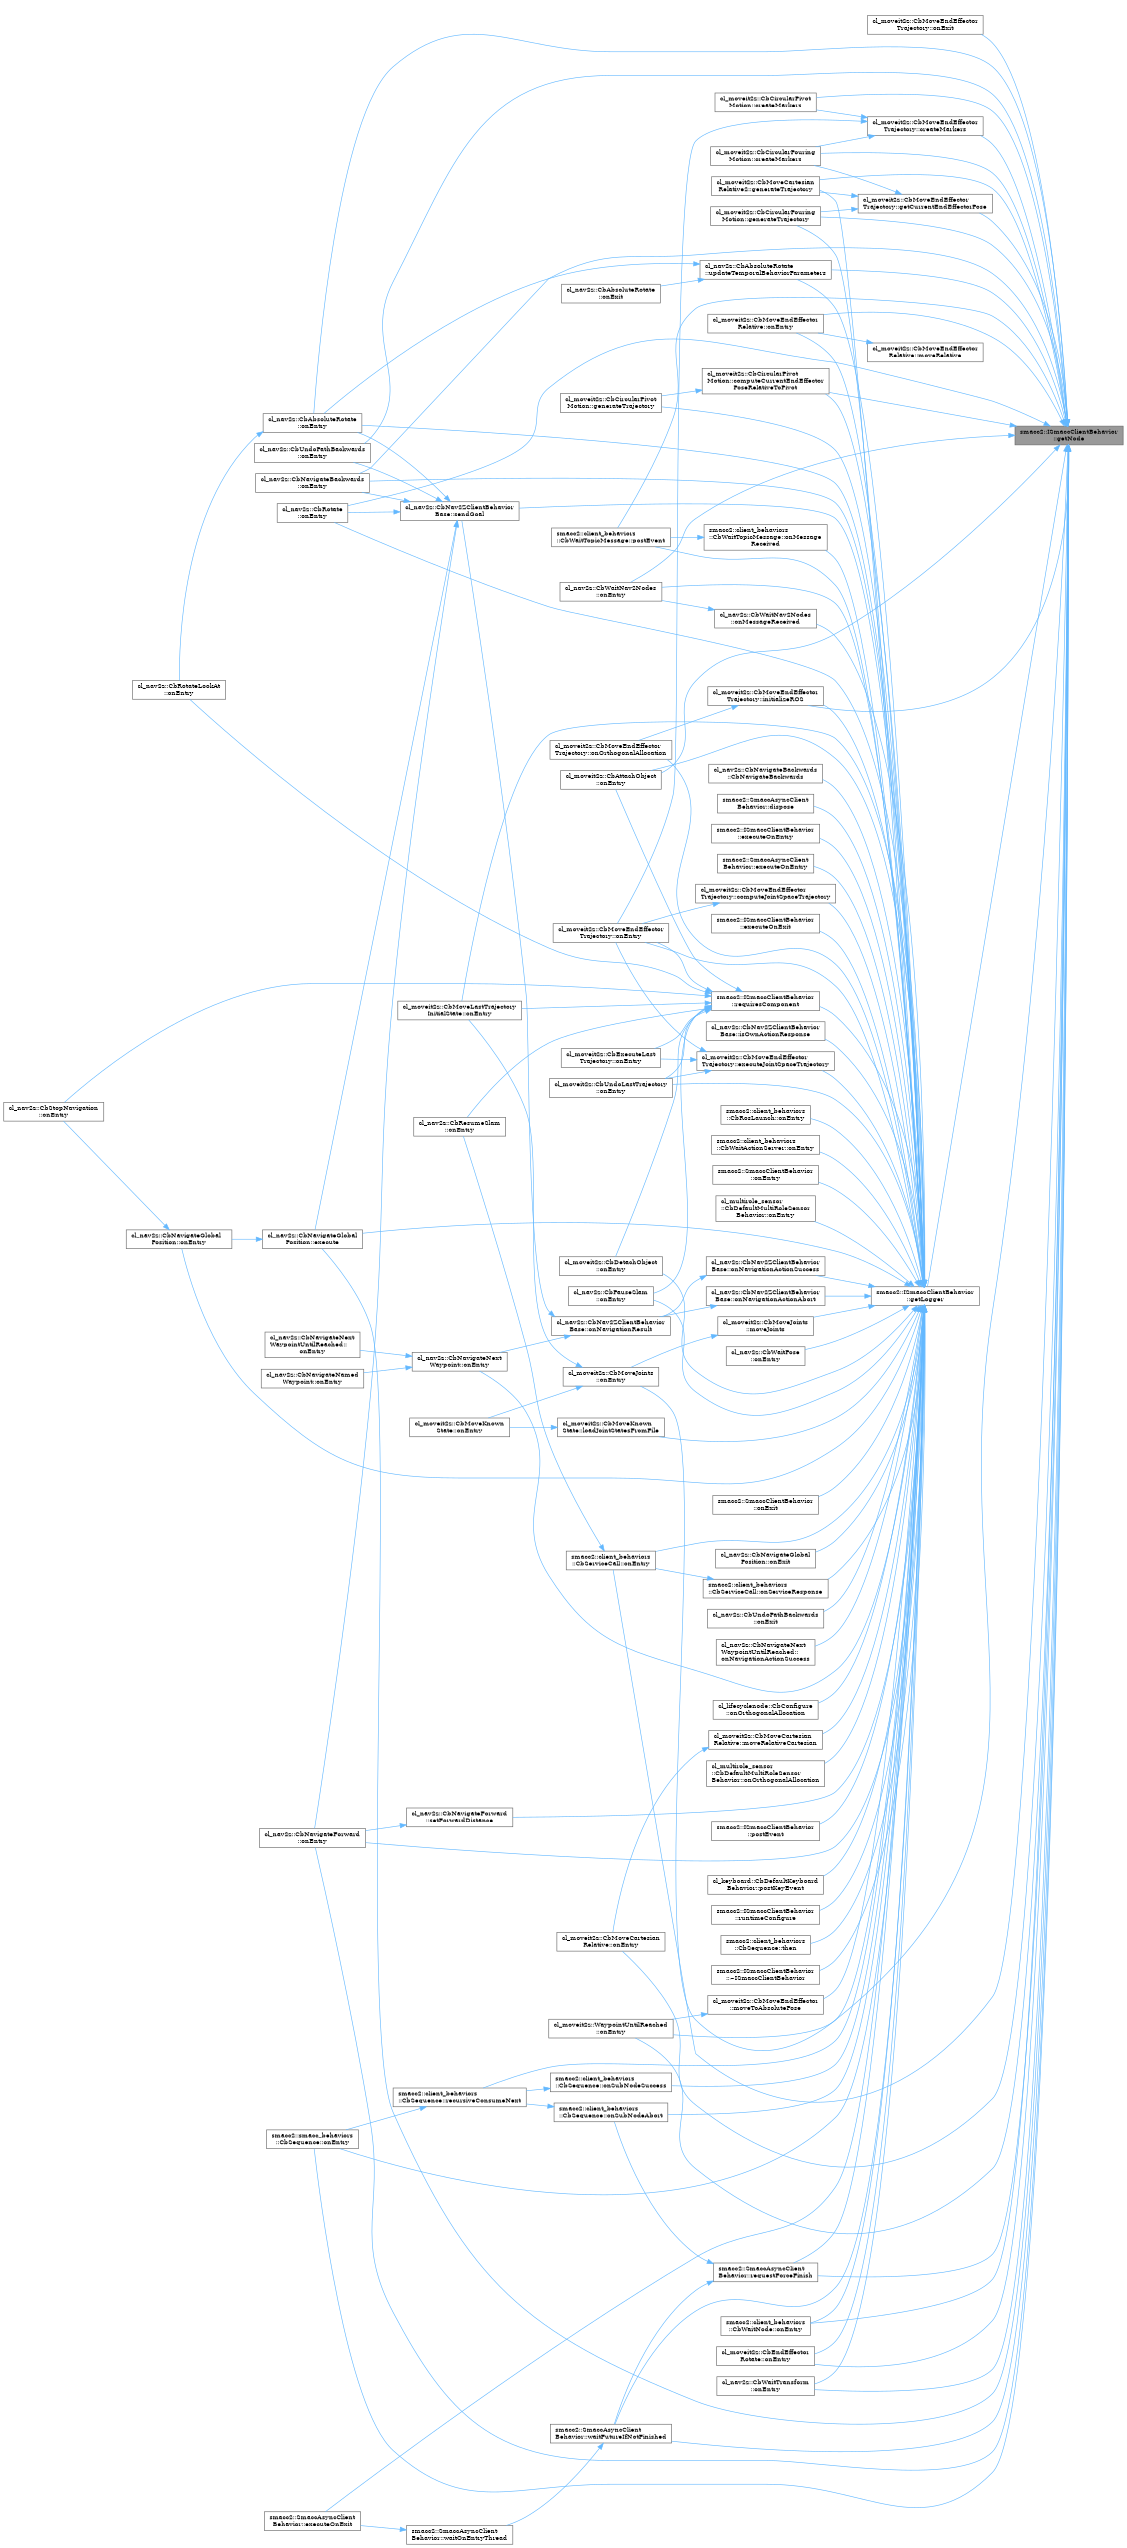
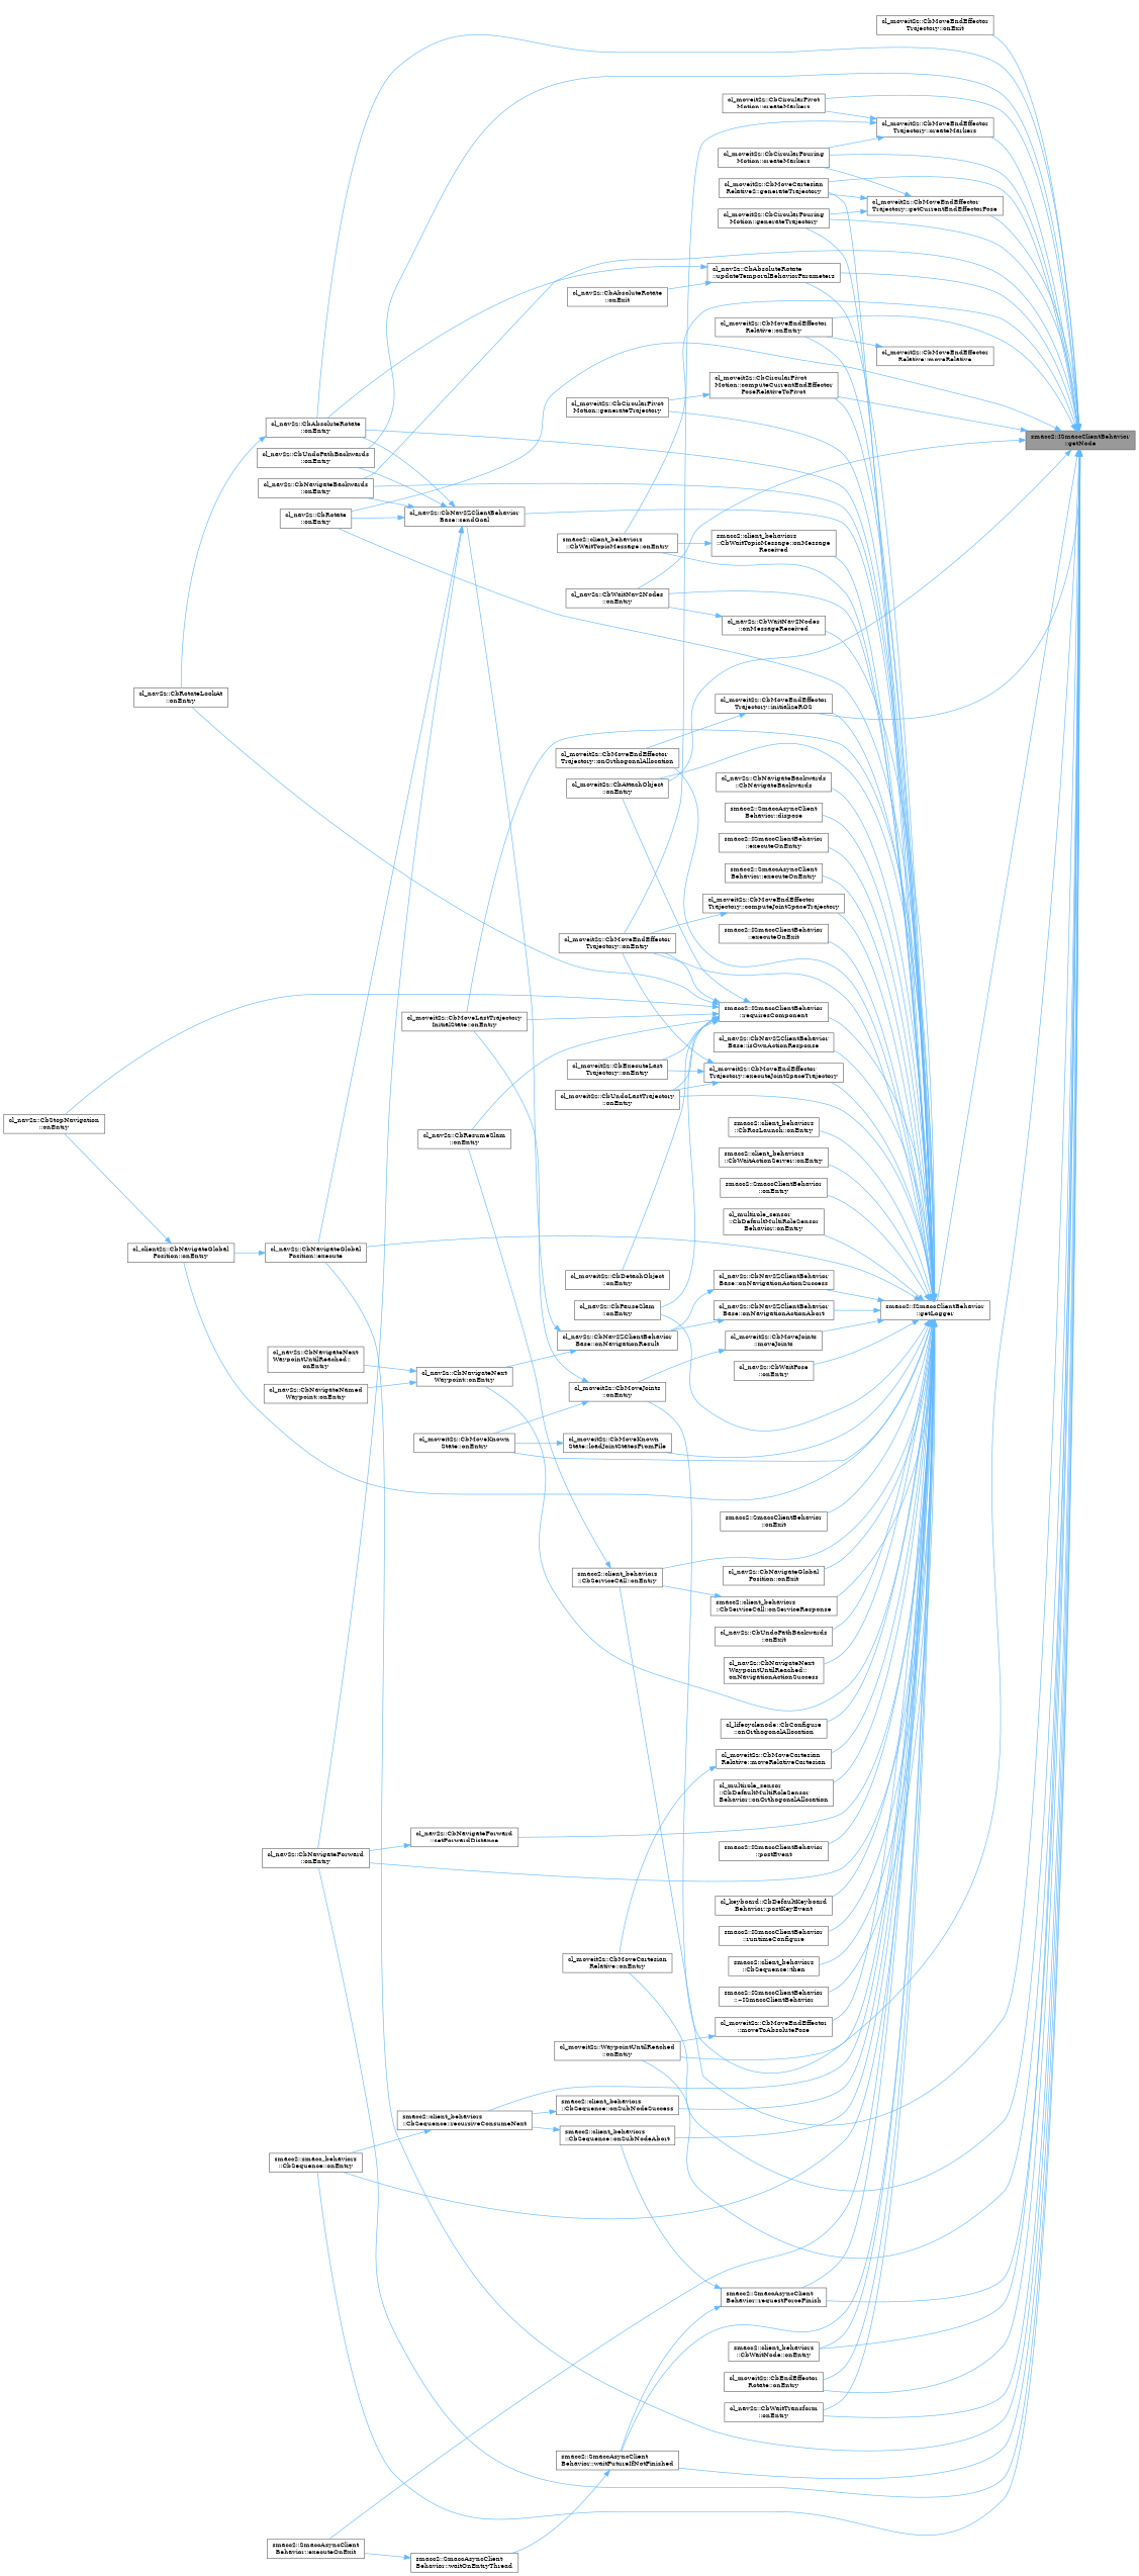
  digraph {
    fontname="DejaVu Serif"
    rankdir=RL
    node [color=grey40 fillcolor=white fontname="DejaVu Serif" fontsize=10 shape=box style=filled]
    edge [color=steelblue1 dir=back fontname="DejaVu Serif" fontsize=10 labelfontname=Helvetica labelfontsize=10 style=solid]
    n1 [color=gray40 fillcolor=grey60 fontcolor=black height=0.2 label="smacc2::ISmaccClientBehavior\l::getNode" width=0.4]
    n2 [height=0.2 label="cl_moveit2z::CbCircularPivot\lMotion::computeCurrentEndEffector\lPoseRelativeToPivot" width=0.4]
    n3 [height=0.2 label="cl_moveit2z::CbMoveEndEffector\lTrajectory::createMarkers" width=0.4]
    n4 [height=0.2 label="cl_moveit2z::CbCircularPivot\lMotion::createMarkers" width=0.4]
    n5 [height=0.2 label="cl_moveit2z::CbCircularPouring\lMotion::createMarkers" width=0.4]
    n6 [height=0.2 label="cl_nav2z::CbNavigateGlobal\lPosition::execute" width=0.4]
    n7 [height=0.2 label="cl_moveit2z::CbMoveCartesian\lRelative2::generateTrajectory" width=0.4]
    n8 [height=0.2 label="cl_moveit2z::CbCircularPouring\lMotion::generateTrajectory" width=0.4]
    n9 [height=0.2 label="cl_moveit2z::CbMoveEndEffector\lTrajectory::getCurrentEndEffectorPose" width=0.4]
    n10 [height=0.2 label="smacc2::ISmaccClientBehavior\l::getLogger" width=0.4]
    n11 [height=0.2 label="cl_moveit2z::CbMoveEndEffector\lTrajectory::initializeROS" width=0.4]
    n12 [height=0.2 label="cl_moveit2z::CbMoveJoints\l::onEntry" width=0.4]
    n13 [height=0.2 label="cl_moveit2z::CbMoveEndEffector\lRelative::onEntry" width=0.4]
    n14 [height=0.2 label="cl_moveit2z::CbMoveCartesian\lRelative::onEntry" width=0.4]
    n15 [height=0.2 label="cl_moveit2z::WaypointUntilReached\l::onEntry" width=0.4]
    n16 [height=0.2 label="smacc2::client_behaviors\l::CbServiceCall::onEntry" width=0.4]
    n17 [height=0.2 label="smacc2::smacc_behaviors\l::CbSequence::onEntry" width=0.4]
    n18 [height=0.2 label="smacc2::client_behaviors\l::CbWaitNode::onEntry" width=0.4]
-   n19 [height=0.2 label="smacc2::client_behaviors\l::CbWaitTopicMessage::postEvent" width=0.4]
+   n19 [height=0.2 label="smacc2::client_behaviors\l::CbWaitTopicMessage::onEntry" width=0.4]
    n20 [height=0.2 label="cl_moveit2z::CbAttachObject\l::onEntry" width=0.4]
    n21 [height=0.2 label="cl_moveit2z::CbEndEffector\lRotate::onEntry" width=0.4]
    n22 [height=0.2 label="cl_nav2z::CbAbsoluteRotate\l::onEntry" width=0.4]
    n23 [height=0.2 label="cl_nav2z::CbNavigateBackwards\l::onEntry" width=0.4]
    n24 [height=0.2 label="cl_nav2z::CbNavigateForward\l::onEntry" width=0.4]
    n25 [height=0.2 label="cl_nav2z::CbRotate\l::onEntry" width=0.4]
    n26 [height=0.2 label="cl_nav2z::CbWaitNav2Nodes\l::onEntry" width=0.4]
    n27 [height=0.2 label="cl_nav2z::CbWaitTransform\l::onEntry" width=0.4]
    n28 [height=0.2 label="cl_nav2z::CbUndoPathBackwards\l::onEntry" width=0.4]
    n29 [height=0.2 label="smacc2::SmaccAsyncClient\lBehavior::requestForceFinish" width=0.4]
    n30 [height=0.2 label="smacc2::SmaccAsyncClient\lBehavior::waitFutureIfNotFinished" width=0.4]
    n31 [height=0.2 label="cl_nav2z::CbAbsoluteRotate\l::updateTemporalBehaviorParameters" width=0.4]
    n32 [height=0.2 label="cl_moveit2z::CbMoveEndEffector\lTrajectory::onExit" width=0.4]
    n33 [height=0.2 label="cl_moveit2z::CbCircularPivot\lMotion::generateTrajectory" width=0.4]
    n34 [height=0.2 label="cl_moveit2z::CbMoveEndEffector\lTrajectory::onEntry" width=0.4]
-   n35 [height=0.2 label="cl_nav2z::CbNavigateGlobal\lPosition::onEntry" width=0.4]
+   n35 [height=0.2 label="cl_client2z::CbNavigateGlobal\lPosition::onEntry" width=0.4]
    n36 [height=0.2 label="cl_nav2z::CbNavigateBackwards\l::CbNavigateBackwards" width=0.4]
    n37 [height=0.2 label="cl_moveit2z::CbMoveEndEffector\lTrajectory::computeJointSpaceTrajectory" width=0.4]
    n38 [height=0.2 label="smacc2::SmaccAsyncClient\lBehavior::dispose" width=0.4]
    n39 [height=0.2 label="cl_moveit2z::CbMoveEndEffector\lTrajectory::executeJointSpaceTrajectory" width=0.4]
    n40 [height=0.2 label="cl_moveit2z::CbUndoLastTrajectory\l::onEntry" width=0.4]
    n41 [height=0.2 label="smacc2::ISmaccClientBehavior\l::executeOnEntry" width=0.4]
    n42 [height=0.2 label="smacc2::SmaccAsyncClient\lBehavior::executeOnEntry" width=0.4]
    n43 [height=0.2 label="smacc2::ISmaccClientBehavior\l::executeOnExit" width=0.4]
    n44 [height=0.2 label="smacc2::SmaccAsyncClient\lBehavior::executeOnExit" width=0.4]
    n45 [height=0.2 label="cl_moveit2z::CbMoveEndEffector\lTrajectory::onOrthogonalAllocation" width=0.4]
    n46 [height=0.2 label="cl_nav2z::CbNav2ZClientBehavior\lBase::isOwnActionResponse" width=0.4]
    n47 [height=0.2 label="cl_moveit2z::CbMoveKnown\lState::loadJointStatesFromFile" width=0.4]
    n48 [height=0.2 label="cl_moveit2z::CbMoveJoints\l::moveJoints" width=0.4]
    n49 [height=0.2 label="cl_moveit2z::CbMoveLastTrajectory\lInitialState::onEntry" width=0.4]
    n50 [height=0.2 label="cl_moveit2z::CbMoveCartesian\lRelative::moveRelativeCartesian" width=0.4]
    n51 [height=0.2 label="cl_moveit2z::CbMoveEndEffector\l::moveToAbsolutePose" width=0.4]
    n52 [height=0.2 label="smacc2::client_behaviors\l::CbRosLaunch::onEntry" width=0.4]
    n53 [height=0.2 label="smacc2::client_behaviors\l::CbWaitActionServer::onEntry" width=0.4]
    n54 [height=0.2 label="smacc2::SmaccClientBehavior\l::onEntry" width=0.4]
    n55 [height=0.2 label="cl_moveit2z::CbDetachObject\l::onEntry" width=0.4]
    n56 [height=0.2 label="cl_multirole_sensor\l::CbDefaultMultiRoleSensor\lBehavior::onEntry" width=0.4]
    n57 [height=0.2 label="cl_nav2z::CbNavigateNext\lWaypoint::onEntry" width=0.4]
    n58 [height=0.2 label="cl_nav2z::CbPauseSlam\l::onEntry" width=0.4]
    n59 [height=0.2 label="cl_nav2z::CbWaitPose\l::onEntry" width=0.4]
    n60 [height=0.2 label="smacc2::SmaccClientBehavior\l::onExit" width=0.4]
    n61 [height=0.2 label="cl_nav2z::CbNavigateGlobal\lPosition::onExit" width=0.4]
    n62 [height=0.2 label="cl_nav2z::CbUndoPathBackwards\l::onExit" width=0.4]
    n63 [height=0.2 label="cl_nav2z::CbWaitNav2Nodes\l::onMessageReceived" width=0.4]
    n64 [height=0.2 label="smacc2::client_behaviors\l::CbWaitTopicMessage::onMessage\lReceived" width=0.4]
    n65 [height=0.2 label="cl_nav2z::CbNav2ZClientBehavior\lBase::onNavigationActionAbort" width=0.4]
    n66 [height=0.2 label="cl_nav2z::CbNav2ZClientBehavior\lBase::sendGoal" width=0.4]
    n67 [height=0.2 label="cl_nav2z::CbNav2ZClientBehavior\lBase::onNavigationActionSuccess" width=0.4]
    n68 [height=0.2 label="cl_nav2z::CbNavigateNext\lWaypointUntilReached::\lonNavigationActionSuccess" width=0.4]
    n69 [height=0.2 label="cl_lifecyclenode::CbConfigure\l::onOrthogonalAllocation" width=0.4]
    n70 [height=0.2 label="cl_multirole_sensor\l::CbDefaultMultiRoleSensor\lBehavior::onOrthogonalAllocation" width=0.4]
    n71 [height=0.2 label="smacc2::client_behaviors\l::CbServiceCall::onServiceResponse" width=0.4]
    n72 [height=0.2 label="smacc2::client_behaviors\l::CbSequence::onSubNodeAbort" width=0.4]
    n73 [height=0.2 label="smacc2::client_behaviors\l::CbSequence::recursiveConsumeNext" width=0.4]
    n74 [height=0.2 label="smacc2::client_behaviors\l::CbSequence::onSubNodeSuccess" width=0.4]
    n75 [height=0.2 label="smacc2::ISmaccClientBehavior\l::postEvent" width=0.4]
    n76 [height=0.2 label="cl_keyboard::CbDefaultKeyboard\lBehavior::postKeyEvent" width=0.4]
    n77 [height=0.2 label="smacc2::ISmaccClientBehavior\l::requiresComponent" width=0.4]
    n78 [height=0.2 label="smacc2::ISmaccClientBehavior\l::runtimeConfigure" width=0.4]
    n79 [height=0.2 label="cl_nav2z::CbNavigateForward\l::setForwardDistance" width=0.4]
    n80 [height=0.2 label="smacc2::client_behaviors\l::CbSequence::then" width=0.4]
    n81 [height=0.2 label="smacc2::ISmaccClientBehavior\l::~ISmaccClientBehavior" width=0.4]
    n82 [height=0.2 label="cl_moveit2z::CbMoveKnown\lState::onEntry" width=0.4]
    n83 [height=0.2 label="cl_nav2z::CbResumeSlam\l::onEntry" width=0.4]
    n84 [height=0.2 label="cl_nav2z::CbRotateLookAt\l::onEntry" width=0.4]
    n85 [height=0.2 label="smacc2::SmaccAsyncClient\lBehavior::waitOnEntryThread" width=0.4]
    n86 [height=0.2 label="cl_nav2z::CbAbsoluteRotate\l::onExit" width=0.4]
    n87 [height=0.2 label="cl_nav2z::CbStopNavigation\l::onEntry" width=0.4]
    n88 [height=0.2 label="cl_moveit2z::CbExecuteLast\lTrajectory::onEntry" width=0.4]
    n89 [height=0.2 label="cl_moveit2z::CbMoveEndEffector\lRelative::moveRelative" width=0.4]
    n90 [height=0.2 label="cl_nav2z::CbNavigateNamed\lWaypoint::onEntry" width=0.4]
    n91 [height=0.2 label="cl_nav2z::CbNavigateNext\lWaypointUntilReached::\lonEntry" width=0.4]
    n92 [height=0.2 label="cl_nav2z::CbNav2ZClientBehavior\lBase::onNavigationResult" width=0.4]
    n1 -> n2
    n1 -> n3
    n1 -> n4
    n1 -> n5
    n1 -> n6
    n1 -> n7
    n1 -> n8
    n1 -> n9
    n1 -> n10
    n1 -> n11
    n1 -> n12
    n1 -> n13
    n1 -> n14
    n1 -> n15
    n1 -> n16
    n1 -> n17
    n1 -> n18
    n1 -> n19
    n1 -> n20
    n1 -> n21
    n1 -> n22
    n1 -> n23
    n1 -> n24
    n1 -> n25
    n1 -> n26
    n1 -> n27
    n1 -> n28
    n1 -> n29
    n1 -> n30
    n1 -> n31
    n1 -> n32
    n2 -> n33
    n3 -> n4
    n3 -> n5
    n3 -> n34
    n6 -> n35
    n9 -> n5
    n9 -> n7
    n9 -> n8
    n10 -> n2
    n10 -> n6
    n10 -> n7
    n10 -> n8
    n10 -> n11
    n10 -> n13
    n10 -> n15
    n10 -> n16
    n10 -> n17
    n10 -> n18
    n10 -> n19
    n10 -> n20
    n10 -> n21
    n10 -> n22
    n10 -> n23
    n10 -> n24
    n10 -> n25
    n10 -> n26
    n10 -> n27
    n10 -> n29
    n10 -> n30
    n10 -> n31
    n10 -> n33
    n10 -> n34
    n10 -> n35
    n10 -> n36
    n10 -> n37
    n10 -> n38
    n10 -> n39
    n10 -> n40
    n10 -> n41
    n10 -> n42
    n10 -> n43
    n10 -> n44
    n10 -> n45
    n10 -> n46
    n10 -> n47
    n10 -> n48
    n10 -> n49
    n10 -> n50
    n10 -> n51
    n10 -> n52
    n10 -> n53
    n10 -> n54
-   n10 -> n55
+   n10 -> n82
    n10 -> n56
    n10 -> n57
    n10 -> n58
    n10 -> n59
    n10 -> n60
    n10 -> n61
    n10 -> n62
    n10 -> n63
    n10 -> n64
    n10 -> n65
    n10 -> n66
    n10 -> n67
    n10 -> n68
    n10 -> n69
    n10 -> n70
    n10 -> n71
    n10 -> n72
    n10 -> n73
    n10 -> n74
    n10 -> n75
    n10 -> n76
    n10 -> n77
    n10 -> n78
    n10 -> n79
    n10 -> n80
    n10 -> n81
    n11 -> n45
    n12 -> n49
    n12 -> n82
    n16 -> n83
    n22 -> n84
    n29 -> n30
    n29 -> n72
    n30 -> n85
    n31 -> n22
    n31 -> n86
    n35 -> n87
    n37 -> n34
    n39 -> n34
    n39 -> n40
    n39 -> n88
    n47 -> n82
    n48 -> n12
    n50 -> n14
    n51 -> n15
    n57 -> n90
    n57 -> n91
    n63 -> n26
    n64 -> n19
    n65 -> n92
    n66 -> n6
    n66 -> n22
    n66 -> n23
    n66 -> n24
    n66 -> n25
    n66 -> n28
    n67 -> n92
    n71 -> n16
    n72 -> n73
    n73 -> n17
    n74 -> n73
    n77 -> n20
    n77 -> n34
    n77 -> n40
    n77 -> n49
    n77 -> n55
    n77 -> n58
    n77 -> n83
    n77 -> n84
    n77 -> n87
    n77 -> n88
    n79 -> n24
    n85 -> n44
    n89 -> n13
    n92 -> n57
    n92 -> n66
  }
